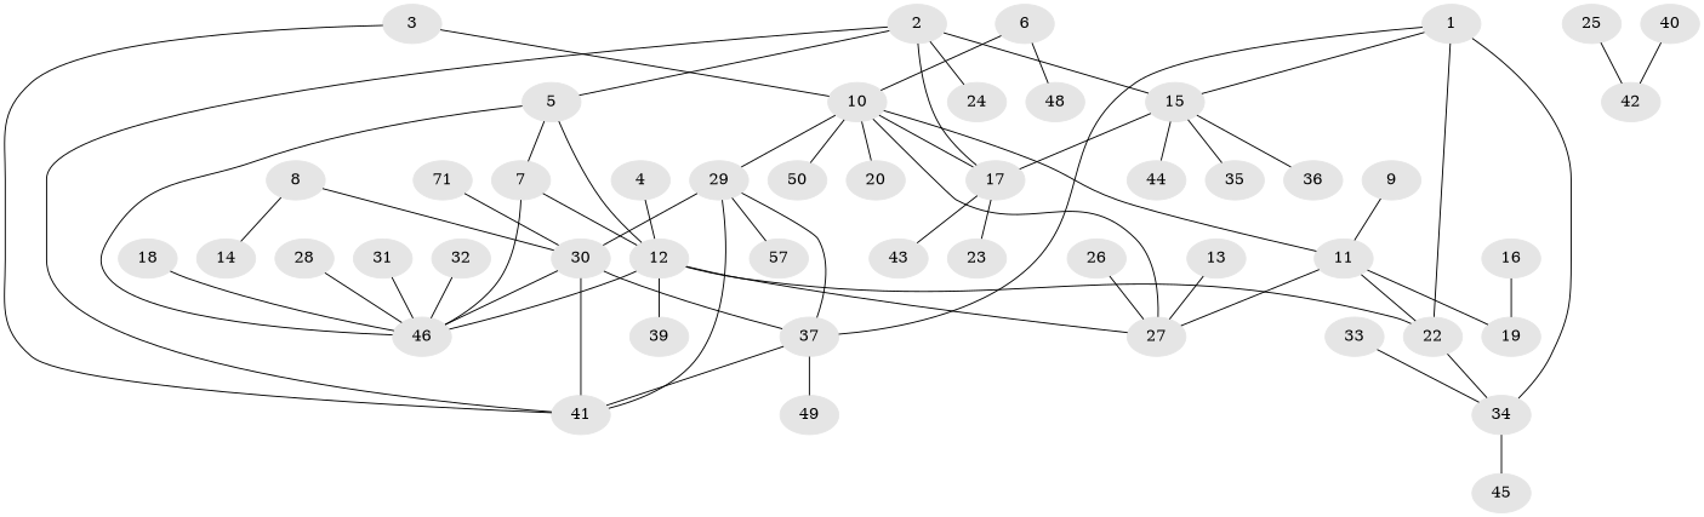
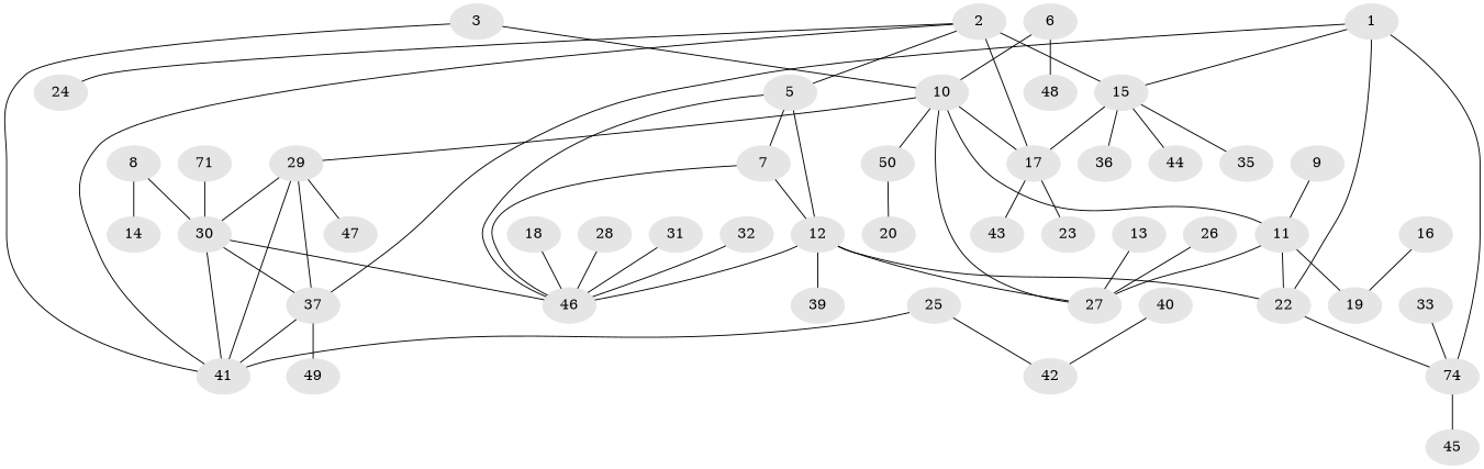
  graph {
    node [color=gray90 style=filled]
    edge [weight=1.0]
    1
    15
    22
-   34
+   34 [label=74]
    37
    17
    35
    36
    44
    45
    41
    49
    2
    5
    24
    12
    7
    46
    23
    43
    3
    10
    11
    20
    27
    29
    50
-   4
    39
    6
    48
    8
    14
    30
    9
    19
-   47 [label=57]
+   47
    13
    16
    18
    n41 [label=71]
    25
    42
    26
    28
    31
    32
    33
    40
    1 -- 15
    1 -- 22 [weight=2.0]
    1 -- 34 [weight=2.0]
    1 -- 37
    15 -- 17
    15 -- 35
    15 -- 36
    15 -- 44
    22 -- 34
    34 -- 45
    37 -- 41
    37 -- 49
    17 -- 23
    17 -- 43
    2 -- 15 [weight=2.0]
    2 -- 17 [weight=2.0]
    2 -- 41
    2 -- 5
    2 -- 24
    5 -- 12
    5 -- 7
    5 -- 46
    12 -- 22
    12 -- 46
    12 -- 27
    12 -- 39
    7 -- 12
    7 -- 46
    3 -- 41
    3 -- 10
    10 -- 17
    10 -- 11
-   10 -- 20
+   50 -- 20
    10 -- 27 [weight=2.0]
    10 -- 29
    10 -- 50
    11 -- 22
    11 -- 27 [weight=2.0]
    11 -- 19
    29 -- 37
    29 -- 41
    29 -- 30
    29 -- 47
-   4 -- 12
    6 -- 10
    6 -- 48
    8 -- 14
    8 -- 30
    30 -- 37
    30 -- 41
    30 -- 46
    9 -- 11
    13 -- 27
    16 -- 19
    18 -- 46
    n41 -- 30
+   25 -- 41
    25 -- 42
    26 -- 27
    28 -- 46
    31 -- 46
    32 -- 46
    33 -- 34
    40 -- 42
  }
